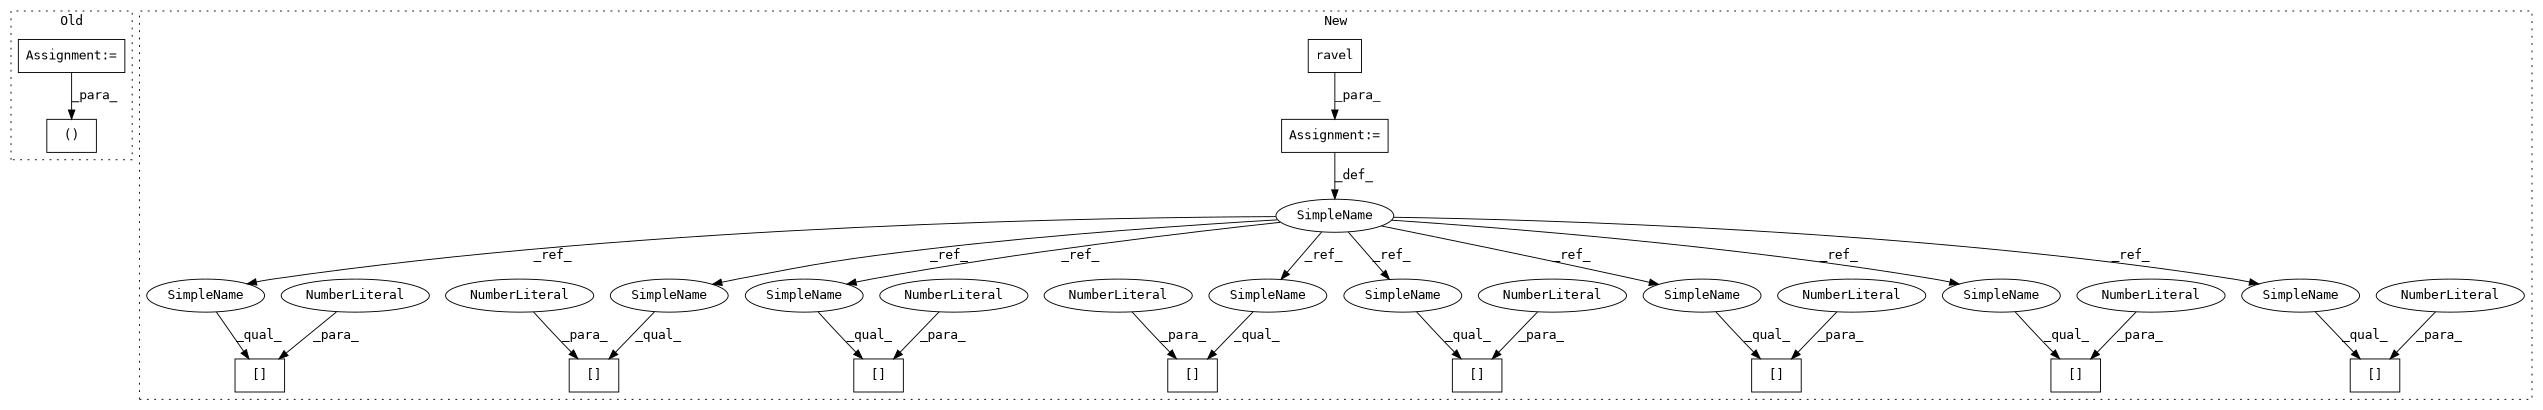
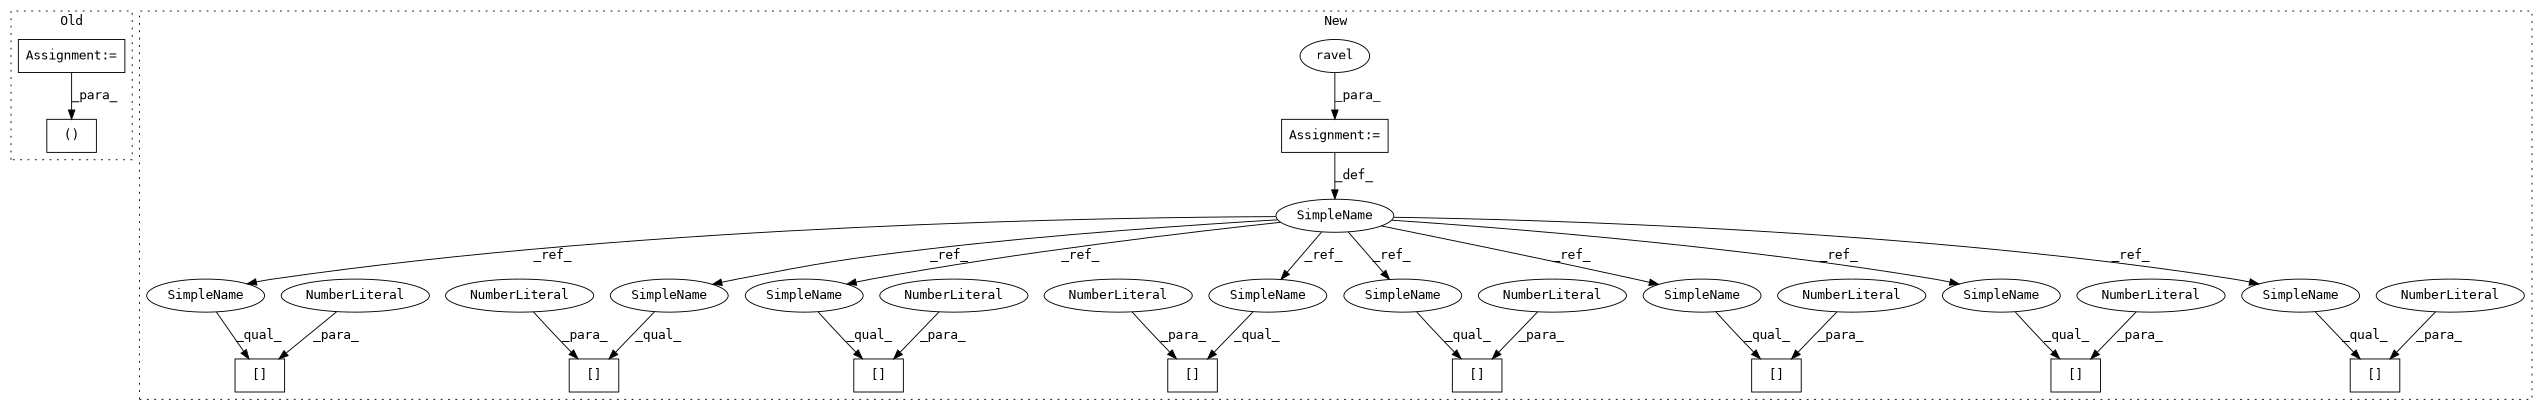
  digraph {
    fontname="DejaVu Sans Mono"
    node [a=42 l=1 shape=ellipse fontname="DejaVu Sans Mono"]
    edge [fontname="DejaVu Sans Mono"]
    n1 [a=106 l=51 label="()" s=609 shape=box]
    n2 [a=7 l=3 label="Assignment:=" s=359 shape=box]
    n3 [a=2 l="3,1" label="[]" s="917,921" shape=box]
    n4 [a=34 label=NumberLiteral s=920]
    n5 [a=7 label="Assignment:=" s=702 shape=box]
    n6 [a=2 l="3,1" label="[]" s="815,819" shape=box]
    n7 [a=34 label=NumberLiteral s=818]
    n8 [l=2 label=SimpleName s=700]
    n9 [a=2 l="3,1" label="[]" s="1059,1063" shape=box]
    n10 [a=34 label=NumberLiteral s=1062]
    n11 [a=2 l="3,1" label="[]" s="1082,1086" shape=box]
    n12 [a=34 label=NumberLiteral s=1085]
    n13 [a=2 l="3,1" label="[]" s="721,725" shape=box]
    n14 [a=34 label=NumberLiteral s=724]
    n15 [a=2 l="3,1" label="[]" s="1017,1021" shape=box]
    n16 [a=34 label=NumberLiteral s=1020]
-   n17 [a=32 l=7 label=ravel s=708 shape=box]
+   n17 [a=32 l=7 label=ravel s=708]
    n18 [a=2 l="3,1" label="[]" s="979,983" shape=box]
    n19 [a=34 label=NumberLiteral s=982]
    n20 [a=2 l="3,1" label="[]" s="776,780" shape=box]
    n21 [a=34 label=NumberLiteral s=779]
    n22 [l=2 label=SimpleName s=917]
    n23 [l=2 label=SimpleName s=1082]
    n24 [l=2 label=SimpleName s=721]
    n25 [l=2 label=SimpleName s=815]
    n26 [l=2 label=SimpleName s=776]
    n27 [l=2 label=SimpleName s=1059]
    n28 [l=2 label=SimpleName s=1017]
    n29 [l=2 label=SimpleName s=979]
    subgraph cluster_1 {
      label=Old
      style=dotted
      n1
      n2
    }
    subgraph cluster_2 {
      label=New
      style=dotted
      n3
      n4
      n5
      n6
      n7
      n8
      n9
      n10
      n11
      n12
      n13
      n14
      n15
      n16
      n17
      n18
      n19
      n20
      n21
      n22
      n23
      n24
      n25
      n26
      n27
      n28
      n29
    }
    n2 -> n1 [label=_para_]
    n4 -> n3 [label=_para_]
    n5 -> n8 [label=_def_]
    n7 -> n6 [label=_para_]
    n8 -> n22 [label=_ref_]
    n8 -> n23 [label=_ref_]
    n8 -> n24 [label=_ref_]
    n8 -> n25 [label=_ref_]
    n8 -> n26 [label=_ref_]
    n8 -> n27 [label=_ref_]
    n8 -> n28 [label=_ref_]
    n8 -> n29 [label=_ref_]
    n10 -> n9 [label=_para_]
    n12 -> n11 [label=_para_]
    n14 -> n13 [label=_para_]
    n16 -> n15 [label=_para_]
    n17 -> n5 [label=_para_]
    n19 -> n18 [label=_para_]
    n21 -> n20 [label=_para_]
    n22 -> n3 [label=_qual_]
    n23 -> n11 [label=_qual_]
    n24 -> n13 [label=_qual_]
    n25 -> n6 [label=_qual_]
    n26 -> n20 [label=_qual_]
    n27 -> n9 [label=_qual_]
    n28 -> n15 [label=_qual_]
    n29 -> n18 [label=_qual_]
  }
